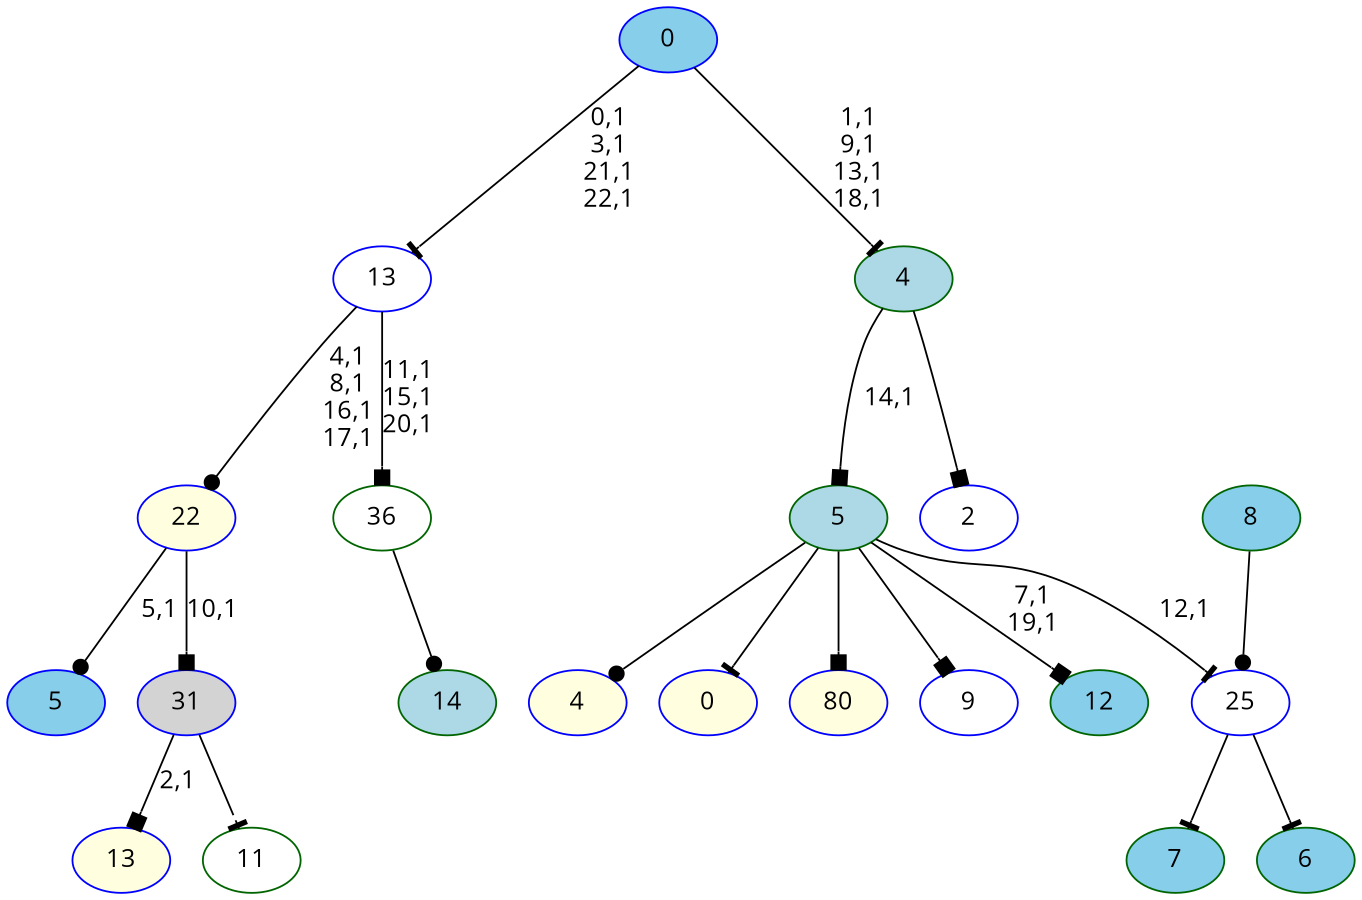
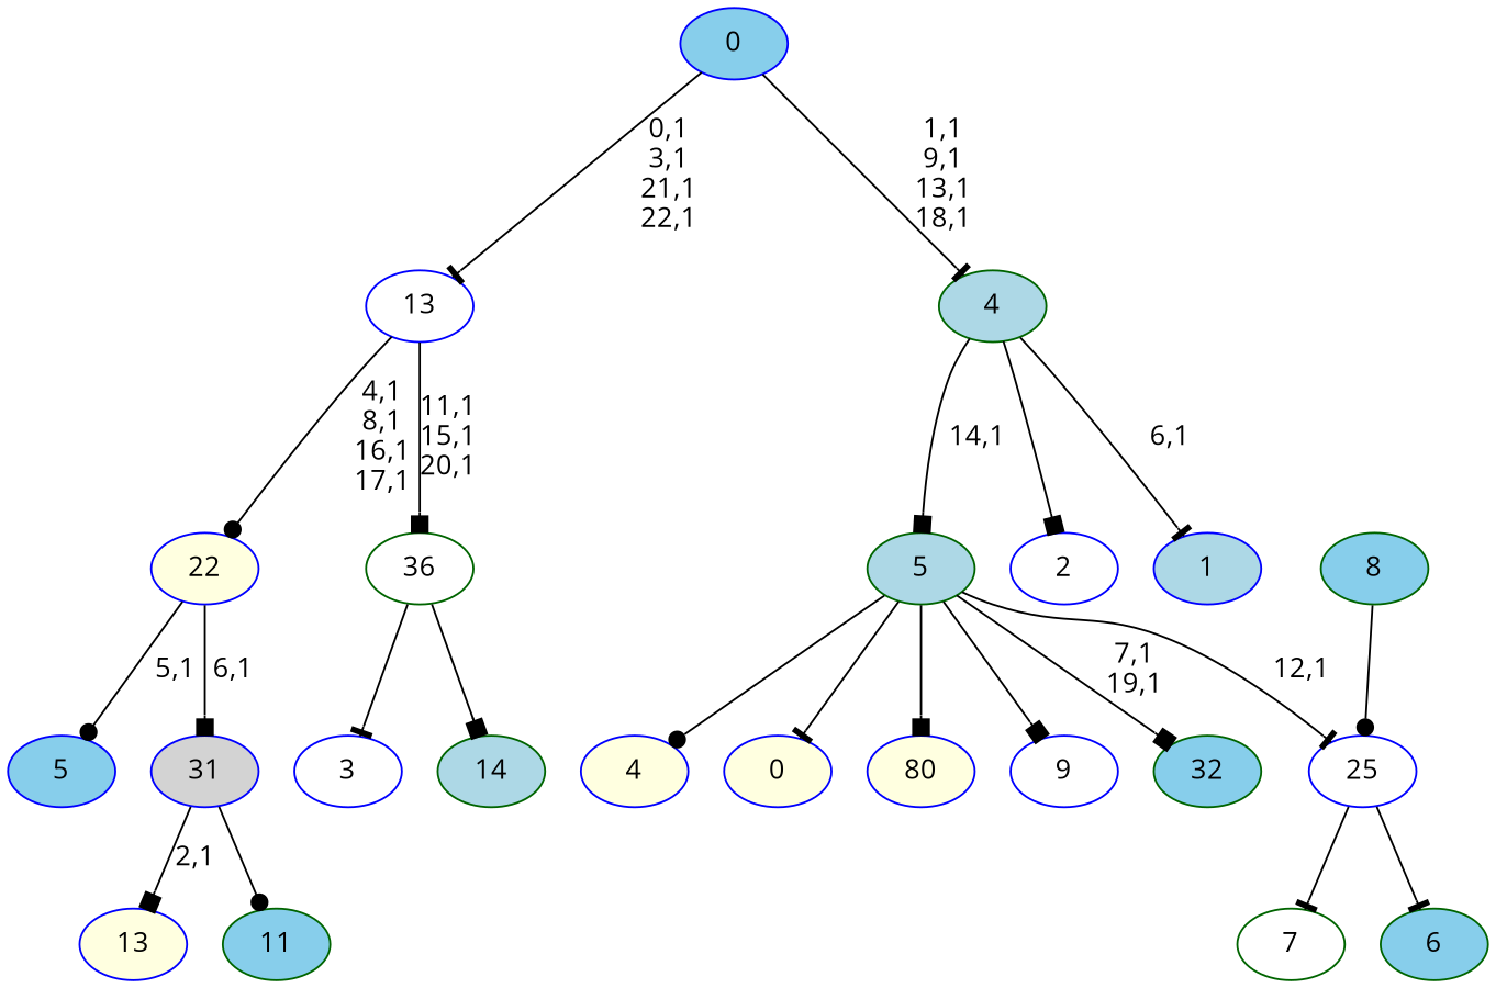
  digraph {
    fontname="Open Sans"
    node [color=blue fillcolor=white fontname="Open Sans" style=filled]
    edge [arrowhead=box fontname="Open Sans"]
    n1 [color=darkgreen fillcolor=lightblue label=14]
    n2 [fillcolor=lightyellow label=13]
-   n3 [color=darkgreen fillcolor=skyblue label=12]
-   n4 [color=darkgreen label=11]
+   n3 [color=darkgreen fillcolor=skyblue label=32]
+   n4 [color=darkgreen fillcolor=skyblue label=11]
    31 [fillcolor=lightgrey]
    n6 [fillcolor=lightyellow label=80]
    n7 [label=9]
    n8 [color=darkgreen fillcolor=skyblue label=8]
    25
-   n10 [color=darkgreen fillcolor=skyblue label=7]
+   n10 [color=darkgreen label=7]
    n11 [color=darkgreen fillcolor=skyblue label=6]
    n12 [fillcolor=skyblue label=5]
    22 [fillcolor=lightyellow]
    n14 [fillcolor=lightyellow label=4]
+   n15 [label=3]
    n16 [color=darkgreen label=36]
    13
    n18 [label=2]
+   n19 [fillcolor=lightblue label=1]
    n20 [fillcolor=lightyellow label=0]
    5 [color=darkgreen fillcolor=lightblue]
    4 [color=darkgreen fillcolor=lightblue]
    0 [fillcolor=skyblue]
    31 -> n2 [label="2,1"]
-   31 -> n4 [arrowhead=tee]
+   31 -> n4 [arrowhead=dot]
    n8 -> 25 [arrowhead=dot]
    25 -> n10 [arrowhead=tee]
    25 -> n11 [arrowhead=tee]
-   22 -> 31 [label="10,1"]
+   22 -> 31 [label="6,1"]
    22 -> n12 [arrowhead=dot label="5,1"]
-   n16 -> n1 [arrowhead=dot]
+   n16 -> n1
+   n16 -> n15 [arrowhead=tee]
    13 -> 22 [arrowhead=dot label="4,1\n8,1\n16,1\n17,1"]
    13 -> n16 [label="11,1\n15,1\n20,1"]
    5 -> n3 [label="7,1\n19,1"]
    5 -> n6
    5 -> n7
    5 -> 25 [arrowhead=tee label="12,1"]
    5 -> n14 [arrowhead=dot]
    5 -> n20 [arrowhead=tee]
    4 -> n18
+   4 -> n19 [arrowhead=tee label="6,1"]
    4 -> 5 [label="14,1"]
    0 -> 13 [arrowhead=tee label="0,1\n3,1\n21,1\n22,1"]
    0 -> 4 [arrowhead=tee label="1,1\n9,1\n13,1\n18,1"]
  }
